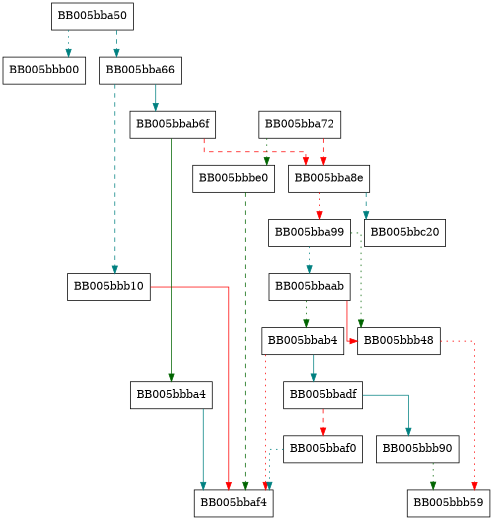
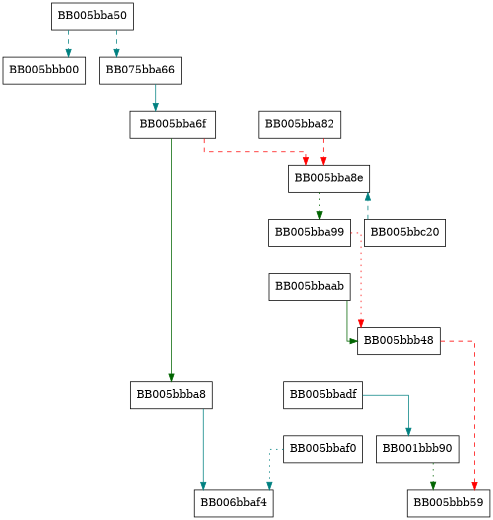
  digraph {
    splines=ortho
    node [shape=box]
    edge [color=teal style=dotted]
    BB005bba50
    BB005bbb00
-   BB005bba66
-   BB005bbb10
-   BB005bba6f [label=BB005bbab6f]
-   BB005bbaf4
-   BB005bbba8 [label=BB005bbba4]
+   BB005bba66 [label=BB075bba66]
+   BB005bba6f
+   BB005bbaf4 [label=BB006bbaf4]
+   BB005bbba8
    BB005bba8e
-   BB005bba82 [label=BB005bba72]
-   BB005bbbe0
+   BB005bba82
    BB005bbc20
    BB005bba99
    BB005bbb48
    BB005bbaab
    BB005bbb59
-   BB005bbab4
    BB005bbadf
-   BB005bbb90
+   BB005bbb90 [label=BB001bbb90]
    BB005bbaf0
-   BB005bba50 -> BB005bbb00
+   BB005bba50 -> BB005bbb00 [style=dashed]
    BB005bba50 -> BB005bba66 [style=dashed]
-   BB005bba66 -> BB005bbb10 [style=dashed]
    BB005bba66 -> BB005bba6f [style=solid]
-   BB005bbb10 -> BB005bbaf4 [color=red style=solid]
    BB005bba6f -> BB005bbba8 [color=darkgreen style=solid]
    BB005bba6f -> BB005bba8e [color=red style=dashed]
    BB005bbba8 -> BB005bbaf4 [style=solid]
-   BB005bba8e -> BB005bbc20 [style=dashed]
-   BB005bba8e -> BB005bba99 [color=red]
+   BB005bbc20 -> BB005bba8e [style=dashed]
+   BB005bba8e -> BB005bba99 [color=darkgreen]
    BB005bba82 -> BB005bba8e [color=red style=dashed]
-   BB005bba82 -> BB005bbbe0 [color=darkgreen]
-   BB005bbbe0 -> BB005bbaf4 [color=darkgreen style=dashed]
-   BB005bba99 -> BB005bbb48 [color=darkgreen]
-   BB005bba99 -> BB005bbaab
-   BB005bbb48 -> BB005bbb59 [color=red]
-   BB005bbaab -> BB005bbb48 [color=red style=solid]
-   BB005bbaab -> BB005bbab4 [color=darkgreen]
-   BB005bbab4 -> BB005bbaf4 [color=red]
-   BB005bbab4 -> BB005bbadf [style=solid]
+   BB005bba99 -> BB005bbb48 [color=red]
+   BB005bbb48 -> BB005bbb59 [color=red style=dashed]
+   BB005bbaab -> BB005bbb48 [color=darkgreen style=solid]
    BB005bbadf -> BB005bbb90 [style=solid]
-   BB005bbadf -> BB005bbaf0 [color=red style=dashed]
    BB005bbb90 -> BB005bbb59 [color=darkgreen]
    BB005bbaf0 -> BB005bbaf4
  }
